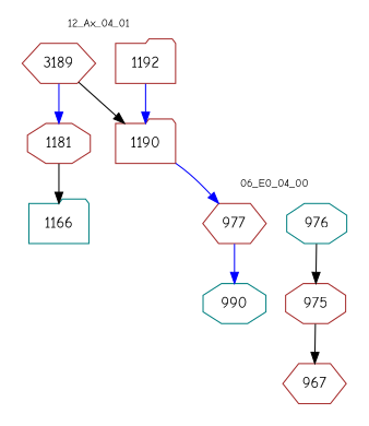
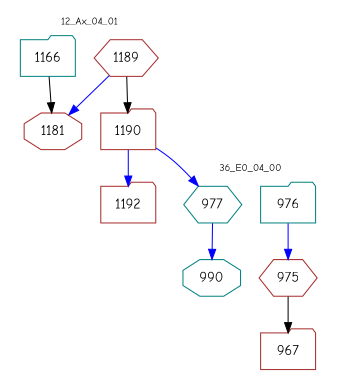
  digraph {
    fontname="Comic Neue"
    node [color=brown fontname="Comic Neue" shape=octagon]
    edge [color=blue fontname="Comic Neue"]
-   n1 [label=3189 shape=hexagon]
+   n1 [label=1189 shape=hexagon]
    n2 [label=1181]
    n3 [label=1190 shape=folder]
    n4 [color=teal label=1166 shape=folder]
    n5 [label=1192 shape=folder]
-   n6 [color=teal label=976]
-   n7 [label=975]
-   n8 [label=977 shape=hexagon]
-   n9 [label=967 shape=hexagon]
+   n6 [color=teal label=976 shape=folder]
+   n7 [label=975 shape=hexagon]
+   n8 [color=teal label=977 shape=hexagon]
+   n9 [label=967 shape=folder]
    n10 [color=teal label=990]
    subgraph cluster_1 {
      color=white
      fontsize=10
      label="12_Ax_04_01"
      n1
      n2
      n3
      n4
      n5
    }
    subgraph cluster_2 {
      color=white
      fontsize=10
-     label="06_E0_04_00"
+     label="36_E0_04_00"
      n6
      n7
      n8
      n9
      n10
    }
    n1 -> n2
    n1 -> n3 [color=black]
-   n2 -> n4 [color=black]
-   n5 -> n3
+   n4 -> n2 [color=black]
+   n3 -> n5
    n3 -> n8
-   n6 -> n7 [color=black]
+   n6 -> n7
    n7 -> n9 [color=black]
    n8 -> n10
  }
